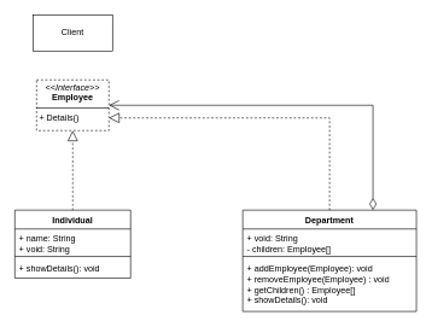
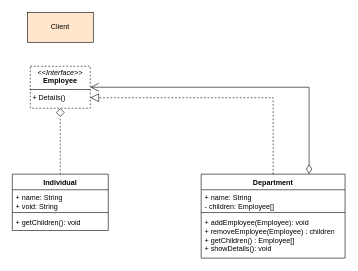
  <mxCell id="0" />
  <mxCell id="1" parent="0" />
  <mxCell id="2" value="Department" style="swimlane;fontStyle=1;align=center;verticalAlign=top;childLayout=stackLayout;horizontal=1;startSize=26;horizontalStack=0;resizeParent=1;resizeParentMax=0;resizeLast=0;collapsible=1;marginBottom=0;whiteSpace=wrap;html=1;" parent="1" vertex="1"><mxGeometry x="335" y="290" width="240" height="140" as="geometry" /></mxCell>
- <mxCell id="3" value="+ void: String&lt;div&gt;- children: Employee[]&amp;nbsp;&lt;/div&gt;" style="text;strokeColor=none;fillColor=none;align=left;verticalAlign=top;spacingLeft=4;spacingRight=4;overflow=hidden;rotatable=0;points=[[0,0.5],[1,0.5]];portConstraint=eastwest;whiteSpace=wrap;html=1;" parent="2" vertex="1"><mxGeometry y="26" width="240" height="34" as="geometry" /></mxCell>
+ <mxCell id="3" value="+ name: String&lt;div&gt;- children: Employee[]&amp;nbsp;&lt;/div&gt;" style="text;strokeColor=none;fillColor=none;align=left;verticalAlign=top;spacingLeft=4;spacingRight=4;overflow=hidden;rotatable=0;points=[[0,0.5],[1,0.5]];portConstraint=eastwest;whiteSpace=wrap;html=1;" parent="2" vertex="1"><mxGeometry y="26" width="240" height="34" as="geometry" /></mxCell>
  <mxCell id="4" value="" style="line;strokeWidth=1;fillColor=none;align=left;verticalAlign=middle;spacingTop=-1;spacingLeft=3;spacingRight=3;rotatable=0;labelPosition=right;points=[];portConstraint=eastwest;strokeColor=inherit;" parent="2" vertex="1"><mxGeometry y="60" width="240" height="8" as="geometry" /></mxCell>
- <mxCell id="5" value="+ addEmployee(Employee): void&lt;div&gt;+ removeEmployee(Employee) : void&lt;/div&gt;&lt;div&gt;+ getChildren() : Employee[]&lt;br&gt;&lt;/div&gt;&lt;div&gt;+ showDetails(): void&lt;/div&gt;" style="text;strokeColor=none;fillColor=none;align=left;verticalAlign=top;spacingLeft=4;spacingRight=4;overflow=hidden;rotatable=0;points=[[0,0.5],[1,0.5]];portConstraint=eastwest;whiteSpace=wrap;html=1;" parent="2" vertex="1"><mxGeometry y="68" width="240" height="72" as="geometry" /></mxCell>
+ <mxCell id="5" value="+ addEmployee(Employee): void&lt;div&gt;+ removeEmployee(Employee) : children&lt;/div&gt;&lt;div&gt;+ getChildren() : Employee[]&lt;br&gt;&lt;/div&gt;&lt;div&gt;+ showDetails(): void&lt;/div&gt;" style="text;strokeColor=none;fillColor=none;align=left;verticalAlign=top;spacingLeft=4;spacingRight=4;overflow=hidden;rotatable=0;points=[[0,0.5],[1,0.5]];portConstraint=eastwest;whiteSpace=wrap;html=1;" parent="2" vertex="1"><mxGeometry y="68" width="240" height="72" as="geometry" /></mxCell>
  <mxCell id="6" value="&lt;p style=&quot;margin:0px;margin-top:4px;text-align:center;&quot;&gt;&lt;i&gt;&amp;lt;&amp;lt;Interface&amp;gt;&amp;gt;&lt;/i&gt;&lt;br&gt;&lt;b&gt;Employee&lt;/b&gt;&lt;/p&gt;&lt;hr size=&quot;1&quot; style=&quot;border-style:solid;&quot;&gt;&lt;p style=&quot;margin:0px;margin-left:4px;&quot;&gt;+ Details()&lt;br&gt;&lt;/p&gt;" style="verticalAlign=top;align=left;overflow=fill;html=1;whiteSpace=wrap;dashed=1;" parent="1" vertex="1"><mxGeometry x="50" y="110" width="100" height="70" as="geometry" /></mxCell>
- <mxCell id="7" value="Client" style="html=1;whiteSpace=wrap;" parent="1" vertex="1"><mxGeometry x="45" y="20" width="110" height="50" as="geometry" /></mxCell>
+ <mxCell id="7" value="Client" style="html=1;whiteSpace=wrap;fillColor=#ffe6cc;" parent="1" vertex="1"><mxGeometry x="45" y="20" width="110" height="50" as="geometry" /></mxCell>
  <mxCell id="8" value="Individual" style="swimlane;fontStyle=1;align=center;verticalAlign=top;childLayout=stackLayout;horizontal=1;startSize=26;horizontalStack=0;resizeParent=1;resizeParentMax=0;resizeLast=0;collapsible=1;marginBottom=0;whiteSpace=wrap;html=1;" parent="1" vertex="1"><mxGeometry x="20" y="290" width="160" height="94" as="geometry" /></mxCell>
  <mxCell id="9" value="+ name: String&lt;div&gt;+ void: String&lt;/div&gt;" style="text;strokeColor=none;fillColor=none;align=left;verticalAlign=top;spacingLeft=4;spacingRight=4;overflow=hidden;rotatable=0;points=[[0,0.5],[1,0.5]];portConstraint=eastwest;whiteSpace=wrap;html=1;" parent="8" vertex="1"><mxGeometry y="26" width="160" height="34" as="geometry" /></mxCell>
  <mxCell id="10" value="" style="line;strokeWidth=1;fillColor=none;align=left;verticalAlign=middle;spacingTop=-1;spacingLeft=3;spacingRight=3;rotatable=0;labelPosition=right;points=[];portConstraint=eastwest;strokeColor=inherit;" parent="8" vertex="1"><mxGeometry y="60" width="160" height="8" as="geometry" /></mxCell>
- <mxCell id="11" value="+ showDetails(): void" style="text;strokeColor=none;fillColor=none;align=left;verticalAlign=top;spacingLeft=4;spacingRight=4;overflow=hidden;rotatable=0;points=[[0,0.5],[1,0.5]];portConstraint=eastwest;whiteSpace=wrap;html=1;" parent="8" vertex="1"><mxGeometry y="68" width="160" height="26" as="geometry" /></mxCell>
- <mxCell id="12" value="" style="endArrow=block;dashed=1;endFill=0;endSize=12;html=1;rounded=0;fontSize=12;curved=1;entryX=0.5;entryY=1;entryDx=0;entryDy=0;exitX=0.5;exitY=0;exitDx=0;exitDy=0;" parent="1" source="8" target="6" edge="1"><mxGeometry width="160" relative="1" as="geometry"><mxPoint x="145" y="310" as="sourcePoint" /><mxPoint x="305" y="310" as="targetPoint" /></mxGeometry></mxCell>
+ <mxCell id="11" value="+ getChildren(): void" style="text;strokeColor=none;fillColor=none;align=left;verticalAlign=top;spacingLeft=4;spacingRight=4;overflow=hidden;rotatable=0;points=[[0,0.5],[1,0.5]];portConstraint=eastwest;whiteSpace=wrap;html=1;" parent="8" vertex="1"><mxGeometry y="68" width="160" height="26" as="geometry" /></mxCell>
+ <mxCell id="12" value="" style="endArrow=diamond;dashed=1;endFill=0;endSize=12;html=1;rounded=0;fontSize=12;curved=1;entryX=0.5;entryY=1;entryDx=0;entryDy=0;exitX=0.5;exitY=0;exitDx=0;exitDy=0;" parent="1" source="8" target="6" edge="1"><mxGeometry width="160" relative="1" as="geometry"><mxPoint x="145" y="310" as="sourcePoint" /><mxPoint x="305" y="310" as="targetPoint" /></mxGeometry></mxCell>
  <mxCell id="13" value="" style="endArrow=block;dashed=1;endFill=0;endSize=12;html=1;rounded=0;fontSize=12;exitX=0.5;exitY=0;exitDx=0;exitDy=0;entryX=1;entryY=0.75;entryDx=0;entryDy=0;edgeStyle=elbowEdgeStyle;" parent="1" source="2" target="6" edge="1"><mxGeometry width="160" relative="1" as="geometry"><mxPoint x="195" y="180" as="sourcePoint" /><mxPoint x="115" y="220" as="targetPoint" /><Array as="points"><mxPoint x="455" y="250" /></Array></mxGeometry></mxCell>
  <mxCell id="14" value="" style="endArrow=open;html=1;endSize=12;startArrow=diamondThin;startSize=14;startFill=0;edgeStyle=orthogonalEdgeStyle;align=left;verticalAlign=bottom;rounded=0;fontSize=12;exitX=0.75;exitY=0;exitDx=0;exitDy=0;entryX=1;entryY=0.5;entryDx=0;entryDy=0;" parent="1" source="2" target="6" edge="1"><mxGeometry x="-1" y="3" relative="1" as="geometry"><mxPoint x="325" y="120" as="sourcePoint" /><mxPoint x="485" y="120" as="targetPoint" /></mxGeometry></mxCell>
